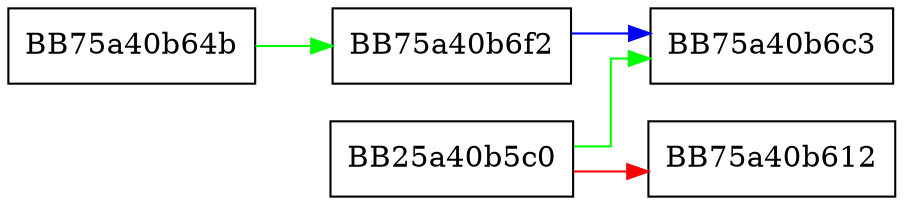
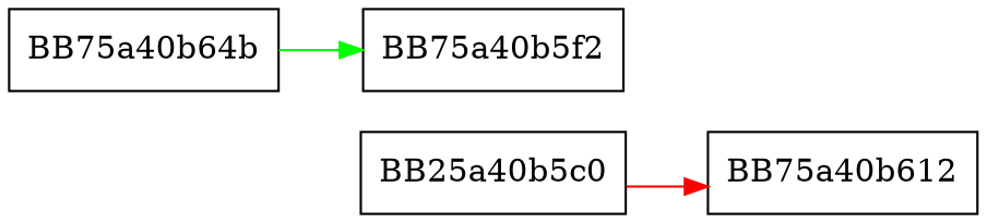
  digraph {
    rankdir=LR
    splines=ortho
    node [shape=box]
    edge [color=green]
    n1 [label=BB25a40b5c0]
-   BB75a40b6c3
    BB75a40b612
    BB75a40b64b
-   BB75a40b6f2
-   n1 -> BB75a40b6c3
+   BB75a40b6f2 [label=BB75a40b5f2]
    n1 -> BB75a40b612 [color=red]
    BB75a40b64b -> BB75a40b6f2
-   BB75a40b6f2 -> BB75a40b6c3 [color=blue]
  }
